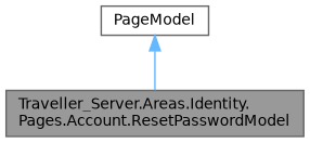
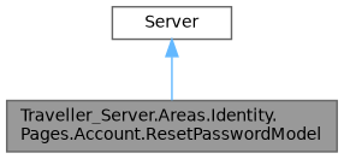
  digraph {
    node [color=gray40 fontname=Helvetica fontsize=10 shape=box style=filled]
    n1 [fillcolor=grey60 fontcolor=black height=0.2 label="Traveller_Server.Areas.Identity.\lPages.Account.ResetPasswordModel" width=0.4]
-   n2 [fillcolor=white height=0.2 label=PageModel width=0.4]
+   n2 [fillcolor=white height=0.2 label=Server width=0.4]
    n2 -> n1 [color=steelblue1 dir=back fontname=Helvetica fontsize=10 labelfontname=Helvetica labelfontsize=10 style=solid]
  }
